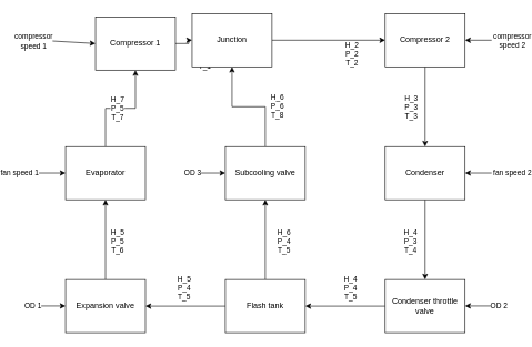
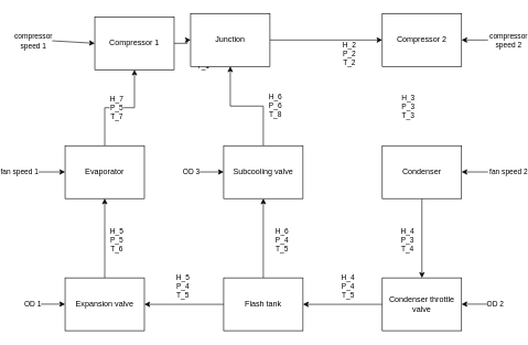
  <mxCell id="0" />
  <mxCell id="1" parent="0" />
  <mxCell id="2" style="edgeStyle=orthogonalEdgeStyle;rounded=0;orthogonalLoop=1;jettySize=auto;html=1;entryX=0;entryY=0.5;entryDx=0;entryDy=0;" parent="1" source="4" target="17" edge="1"><mxGeometry relative="1" as="geometry" /></mxCell>
  <mxCell id="3" value="H_1&lt;br&gt;P_1&lt;br&gt;T_1" style="edgeLabel;html=1;align=center;verticalAlign=middle;resizable=0;points=[];" parent="2" vertex="1" connectable="0"><mxGeometry x="-0.619" y="-1" relative="1" as="geometry"><mxPoint x="37" y="19" as="offset" /></mxGeometry></mxCell>
  <mxCell id="4" value="Compressor 1" style="rounded=0;whiteSpace=wrap;html=1;" parent="1" vertex="1"><mxGeometry x="105" y="25" width="120" height="80" as="geometry" /></mxCell>
- <mxCell id="5" style="edgeStyle=orthogonalEdgeStyle;rounded=0;orthogonalLoop=1;jettySize=auto;html=1;" parent="1" source="6" target="8" edge="1"><mxGeometry relative="1" as="geometry" /></mxCell>
  <mxCell id="6" value="&lt;span&gt;Compressor 2&lt;/span&gt;" style="rounded=0;whiteSpace=wrap;html=1;" parent="1" vertex="1"><mxGeometry x="540" y="20" width="120" height="80" as="geometry" /></mxCell>
  <mxCell id="7" style="edgeStyle=orthogonalEdgeStyle;rounded=0;orthogonalLoop=1;jettySize=auto;html=1;entryX=0.5;entryY=0;entryDx=0;entryDy=0;" parent="1" source="8" target="10" edge="1"><mxGeometry relative="1" as="geometry" /></mxCell>
  <mxCell id="8" value="Condenser" style="rounded=0;whiteSpace=wrap;html=1;" parent="1" vertex="1"><mxGeometry x="540" y="220" width="120" height="80" as="geometry" /></mxCell>
  <mxCell id="9" style="edgeStyle=orthogonalEdgeStyle;rounded=0;orthogonalLoop=1;jettySize=auto;html=1;entryX=1;entryY=0.5;entryDx=0;entryDy=0;" parent="1" source="10" target="13" edge="1"><mxGeometry relative="1" as="geometry" /></mxCell>
  <mxCell id="10" value="Condenser throttle valve" style="rounded=0;whiteSpace=wrap;html=1;" parent="1" vertex="1"><mxGeometry x="540" y="420" width="120" height="80" as="geometry" /></mxCell>
  <mxCell id="11" style="edgeStyle=orthogonalEdgeStyle;rounded=0;orthogonalLoop=1;jettySize=auto;html=1;entryX=0.5;entryY=1;entryDx=0;entryDy=0;" parent="1" source="13" target="15" edge="1"><mxGeometry relative="1" as="geometry" /></mxCell>
  <mxCell id="12" style="edgeStyle=orthogonalEdgeStyle;rounded=0;orthogonalLoop=1;jettySize=auto;html=1;entryX=1;entryY=0.5;entryDx=0;entryDy=0;" parent="1" source="13" target="21" edge="1"><mxGeometry relative="1" as="geometry" /></mxCell>
  <mxCell id="13" value="Flash tank" style="rounded=0;whiteSpace=wrap;html=1;" parent="1" vertex="1"><mxGeometry x="300" y="420" width="120" height="80" as="geometry" /></mxCell>
  <mxCell id="14" style="edgeStyle=orthogonalEdgeStyle;rounded=0;orthogonalLoop=1;jettySize=auto;html=1;entryX=0.5;entryY=1;entryDx=0;entryDy=0;" parent="1" source="15" target="17" edge="1"><mxGeometry relative="1" as="geometry" /></mxCell>
  <mxCell id="15" value="Subcooling valve" style="rounded=0;whiteSpace=wrap;html=1;" parent="1" vertex="1"><mxGeometry x="300" y="220" width="120" height="80" as="geometry" /></mxCell>
  <mxCell id="16" style="edgeStyle=orthogonalEdgeStyle;rounded=0;orthogonalLoop=1;jettySize=auto;html=1;" parent="1" source="17" target="6" edge="1"><mxGeometry relative="1" as="geometry" /></mxCell>
  <mxCell id="17" value="Junction" style="rounded=0;whiteSpace=wrap;html=1;" parent="1" vertex="1"><mxGeometry x="250" y="20" width="120" height="80" as="geometry" /></mxCell>
  <mxCell id="18" style="edgeStyle=orthogonalEdgeStyle;rounded=0;orthogonalLoop=1;jettySize=auto;html=1;entryX=0.5;entryY=1;entryDx=0;entryDy=0;" parent="1" source="19" target="4" edge="1"><mxGeometry relative="1" as="geometry" /></mxCell>
  <mxCell id="19" value="Evaporator" style="rounded=0;whiteSpace=wrap;html=1;" parent="1" vertex="1"><mxGeometry x="60" y="220" width="120" height="80" as="geometry" /></mxCell>
  <mxCell id="20" style="edgeStyle=orthogonalEdgeStyle;rounded=0;orthogonalLoop=1;jettySize=auto;html=1;entryX=0.5;entryY=1;entryDx=0;entryDy=0;" parent="1" source="21" target="19" edge="1"><mxGeometry relative="1" as="geometry" /></mxCell>
  <mxCell id="21" value="Expansion valve" style="rounded=0;whiteSpace=wrap;html=1;" parent="1" vertex="1"><mxGeometry x="60" y="420" width="120" height="80" as="geometry" /></mxCell>
  <mxCell id="22" value="H_2&lt;br&gt;P_2&lt;br&gt;T_2" style="edgeLabel;html=1;align=center;verticalAlign=middle;resizable=0;points=[];" parent="1" vertex="1" connectable="0"><mxGeometry x="489.997" y="80" as="geometry" /></mxCell>
  <mxCell id="23" value="H_3&lt;br&gt;P_3&lt;br&gt;T_3" style="edgeLabel;html=1;align=center;verticalAlign=middle;resizable=0;points=[];" parent="1" vertex="1" connectable="0"><mxGeometry x="579.997" y="160" as="geometry"><mxPoint x="-1" as="offset" /></mxGeometry></mxCell>
  <mxCell id="24" value="H_4&lt;br&gt;P_3&lt;br&gt;T_4" style="edgeLabel;html=1;align=center;verticalAlign=middle;resizable=0;points=[];" parent="1" vertex="1" connectable="0"><mxGeometry x="579.997" y="360" as="geometry"><mxPoint x="-2" y="2" as="offset" /></mxGeometry></mxCell>
  <mxCell id="25" value="H_4&lt;br&gt;P_4&lt;br&gt;T_5" style="edgeLabel;html=1;align=center;verticalAlign=middle;resizable=0;points=[];" parent="1" vertex="1" connectable="0"><mxGeometry x="489.997" y="430" as="geometry"><mxPoint x="-2" y="2" as="offset" /></mxGeometry></mxCell>
  <mxCell id="26" value="H_5&lt;br&gt;P_4&lt;br&gt;T_5" style="edgeLabel;html=1;align=center;verticalAlign=middle;resizable=0;points=[];" parent="1" vertex="1" connectable="0"><mxGeometry x="239.997" y="430" as="geometry"><mxPoint x="-2" y="2" as="offset" /></mxGeometry></mxCell>
  <mxCell id="27" value="H_5&lt;br&gt;P_5&lt;br&gt;T_6" style="edgeLabel;html=1;align=center;verticalAlign=middle;resizable=0;points=[];" parent="1" vertex="1" connectable="0"><mxGeometry x="139.997" y="360" as="geometry"><mxPoint x="-2" y="2" as="offset" /></mxGeometry></mxCell>
  <mxCell id="28" value="H_7&lt;br&gt;P_5&lt;br&gt;T_7" style="edgeLabel;html=1;align=center;verticalAlign=middle;resizable=0;points=[];" parent="1" vertex="1" connectable="0"><mxGeometry x="139.997" y="160" as="geometry"><mxPoint x="-2" y="2" as="offset" /></mxGeometry></mxCell>
  <mxCell id="29" value="H_6&lt;br&gt;P_4&lt;br&gt;T_5" style="edgeLabel;html=1;align=center;verticalAlign=middle;resizable=0;points=[];" parent="1" vertex="1" connectable="0"><mxGeometry x="389.997" y="360" as="geometry"><mxPoint x="-2" y="2" as="offset" /></mxGeometry></mxCell>
  <mxCell id="30" value="H_6&lt;br&gt;P_6&lt;br&gt;T_8" style="edgeLabel;html=1;align=center;verticalAlign=middle;resizable=0;points=[];" parent="1" vertex="1" connectable="0"><mxGeometry x="389.997" y="160" as="geometry"><mxPoint x="-12" y="-2" as="offset" /></mxGeometry></mxCell>
  <mxCell id="31" value="" style="endArrow=classic;html=1;rounded=0;entryX=0;entryY=0.5;entryDx=0;entryDy=0;" parent="1" target="4" edge="1"><mxGeometry width="50" height="50" relative="1" as="geometry"><mxPoint x="20" y="60" as="sourcePoint" /><mxPoint x="40" y="50" as="targetPoint" /></mxGeometry></mxCell>
  <mxCell id="32" value="compressor&lt;br&gt;speed 1" style="edgeLabel;html=1;align=center;verticalAlign=middle;resizable=0;points=[];" parent="31" vertex="1" connectable="0"><mxGeometry x="-0.455" y="-1" relative="1" as="geometry"><mxPoint x="-31" y="-1" as="offset" /></mxGeometry></mxCell>
  <mxCell id="33" value="" style="endArrow=classic;html=1;rounded=0;entryX=1;entryY=0.5;entryDx=0;entryDy=0;" parent="1" target="6" edge="1"><mxGeometry width="50" height="50" relative="1" as="geometry"><mxPoint x="700" y="60" as="sourcePoint" /><mxPoint x="680" y="60" as="targetPoint" /></mxGeometry></mxCell>
  <mxCell id="34" value="compressor&lt;br&gt;speed 2" style="edgeLabel;html=1;align=center;verticalAlign=middle;resizable=0;points=[];" parent="33" vertex="1" connectable="0"><mxGeometry x="-0.455" y="-1" relative="1" as="geometry"><mxPoint x="41" y="1" as="offset" /></mxGeometry></mxCell>
  <mxCell id="35" value="" style="endArrow=classic;html=1;rounded=0;entryX=0;entryY=0.5;entryDx=0;entryDy=0;" parent="1" edge="1"><mxGeometry width="50" height="50" relative="1" as="geometry"><mxPoint x="20" y="259.71" as="sourcePoint" /><mxPoint x="60" y="259.71" as="targetPoint" /></mxGeometry></mxCell>
  <mxCell id="36" value="fan speed 1" style="edgeLabel;html=1;align=center;verticalAlign=middle;resizable=0;points=[];" parent="35" vertex="1" connectable="0"><mxGeometry x="-0.455" y="-1" relative="1" as="geometry"><mxPoint x="-41" y="-1" as="offset" /></mxGeometry></mxCell>
  <mxCell id="37" value="" style="endArrow=classic;html=1;rounded=0;entryX=1;entryY=0.5;entryDx=0;entryDy=0;" parent="1" edge="1"><mxGeometry width="50" height="50" relative="1" as="geometry"><mxPoint x="700" y="259.71" as="sourcePoint" /><mxPoint x="660" y="259.71" as="targetPoint" /></mxGeometry></mxCell>
  <mxCell id="38" value="fan speed 2" style="edgeLabel;html=1;align=center;verticalAlign=middle;resizable=0;points=[];" parent="37" vertex="1" connectable="0"><mxGeometry x="-0.455" y="-1" relative="1" as="geometry"><mxPoint x="41" y="1" as="offset" /></mxGeometry></mxCell>
  <mxCell id="39" value="" style="endArrow=classic;html=1;rounded=0;entryX=0;entryY=0.5;entryDx=0;entryDy=0;" parent="1" edge="1"><mxGeometry width="50" height="50" relative="1" as="geometry"><mxPoint x="20" y="459.71" as="sourcePoint" /><mxPoint x="60" y="459.71" as="targetPoint" /></mxGeometry></mxCell>
  <mxCell id="40" value="OD 1" style="edgeLabel;html=1;align=center;verticalAlign=middle;resizable=0;points=[];" parent="39" vertex="1" connectable="0"><mxGeometry x="-0.455" y="-1" relative="1" as="geometry"><mxPoint x="-21" y="-1" as="offset" /></mxGeometry></mxCell>
  <mxCell id="41" value="" style="endArrow=classic;html=1;rounded=0;entryX=0;entryY=0.5;entryDx=0;entryDy=0;" parent="1" edge="1"><mxGeometry width="50" height="50" relative="1" as="geometry"><mxPoint x="260" y="259.71" as="sourcePoint" /><mxPoint x="300" y="259.71" as="targetPoint" /></mxGeometry></mxCell>
  <mxCell id="42" value="OD 3" style="edgeLabel;html=1;align=center;verticalAlign=middle;resizable=0;points=[];" parent="41" vertex="1" connectable="0"><mxGeometry x="-0.455" y="-1" relative="1" as="geometry"><mxPoint x="-21" y="-1" as="offset" /></mxGeometry></mxCell>
  <mxCell id="43" value="" style="endArrow=classic;html=1;rounded=0;entryX=1;entryY=0.5;entryDx=0;entryDy=0;" parent="1" edge="1"><mxGeometry width="50" height="50" relative="1" as="geometry"><mxPoint x="700" y="459.71" as="sourcePoint" /><mxPoint x="660" y="459.71" as="targetPoint" /></mxGeometry></mxCell>
  <mxCell id="44" value="OD 2" style="edgeLabel;html=1;align=center;verticalAlign=middle;resizable=0;points=[];" parent="43" vertex="1" connectable="0"><mxGeometry x="-0.455" y="-1" relative="1" as="geometry"><mxPoint x="21" y="1" as="offset" /></mxGeometry></mxCell>
